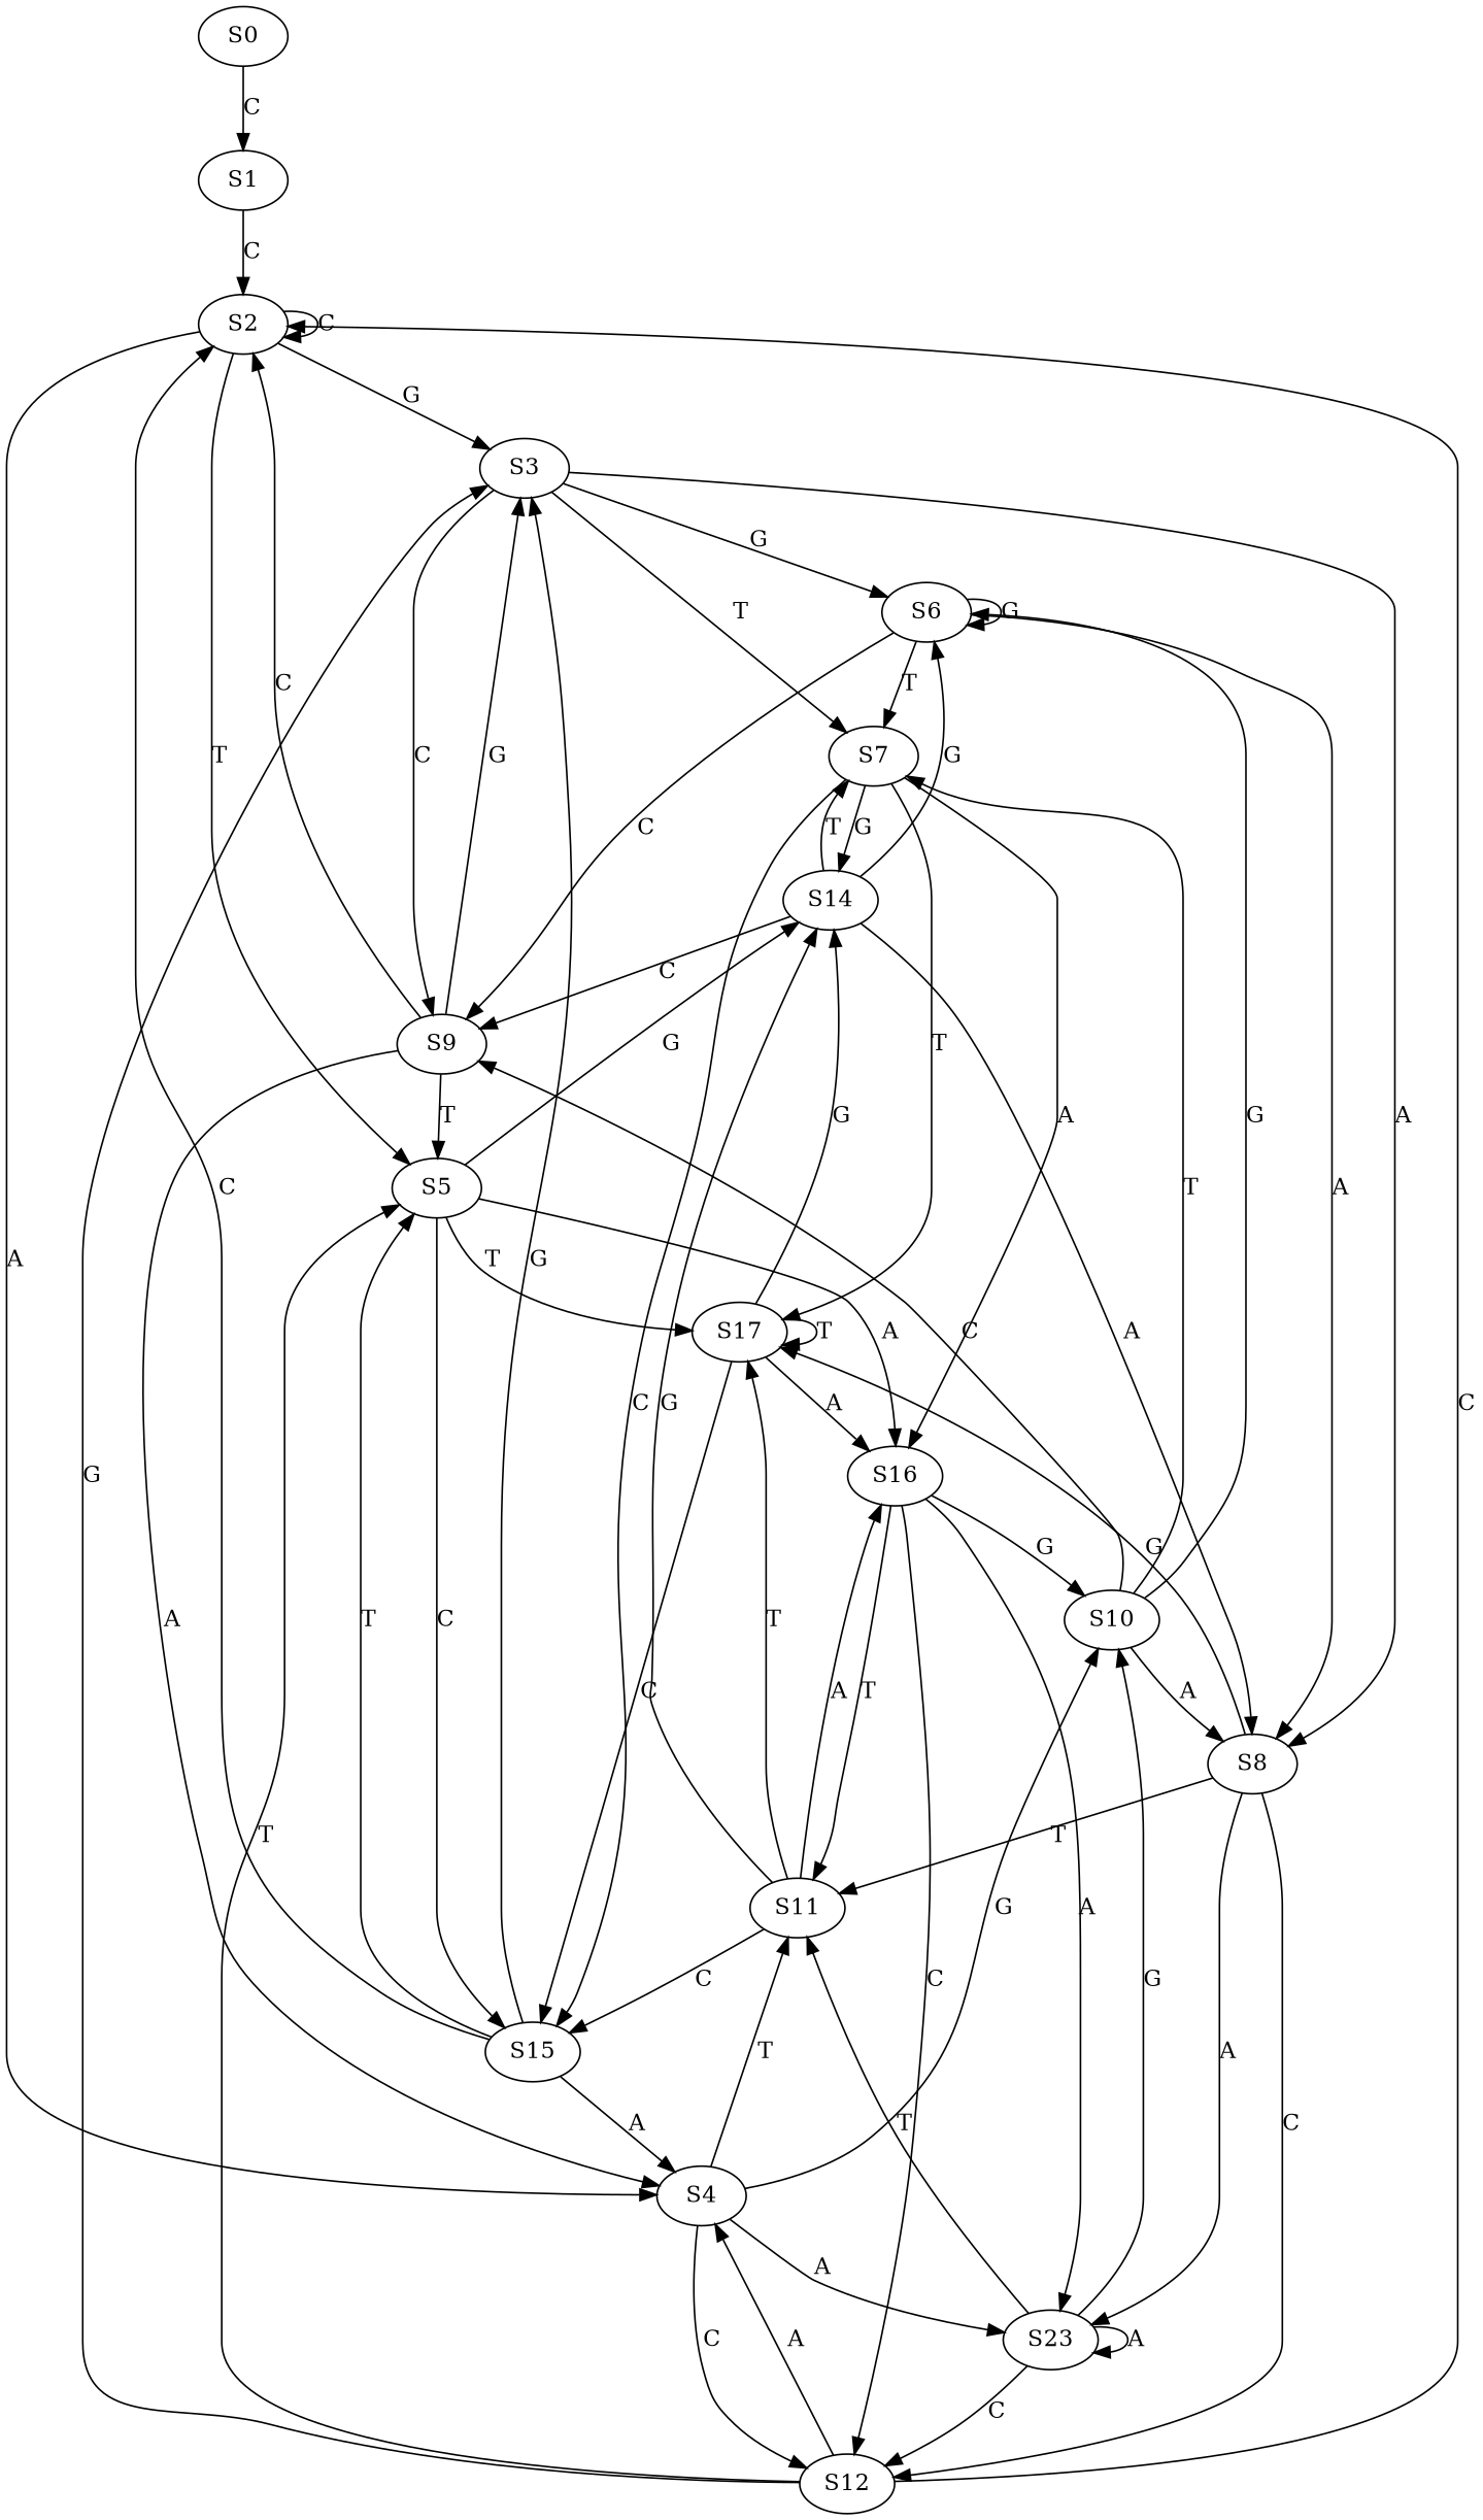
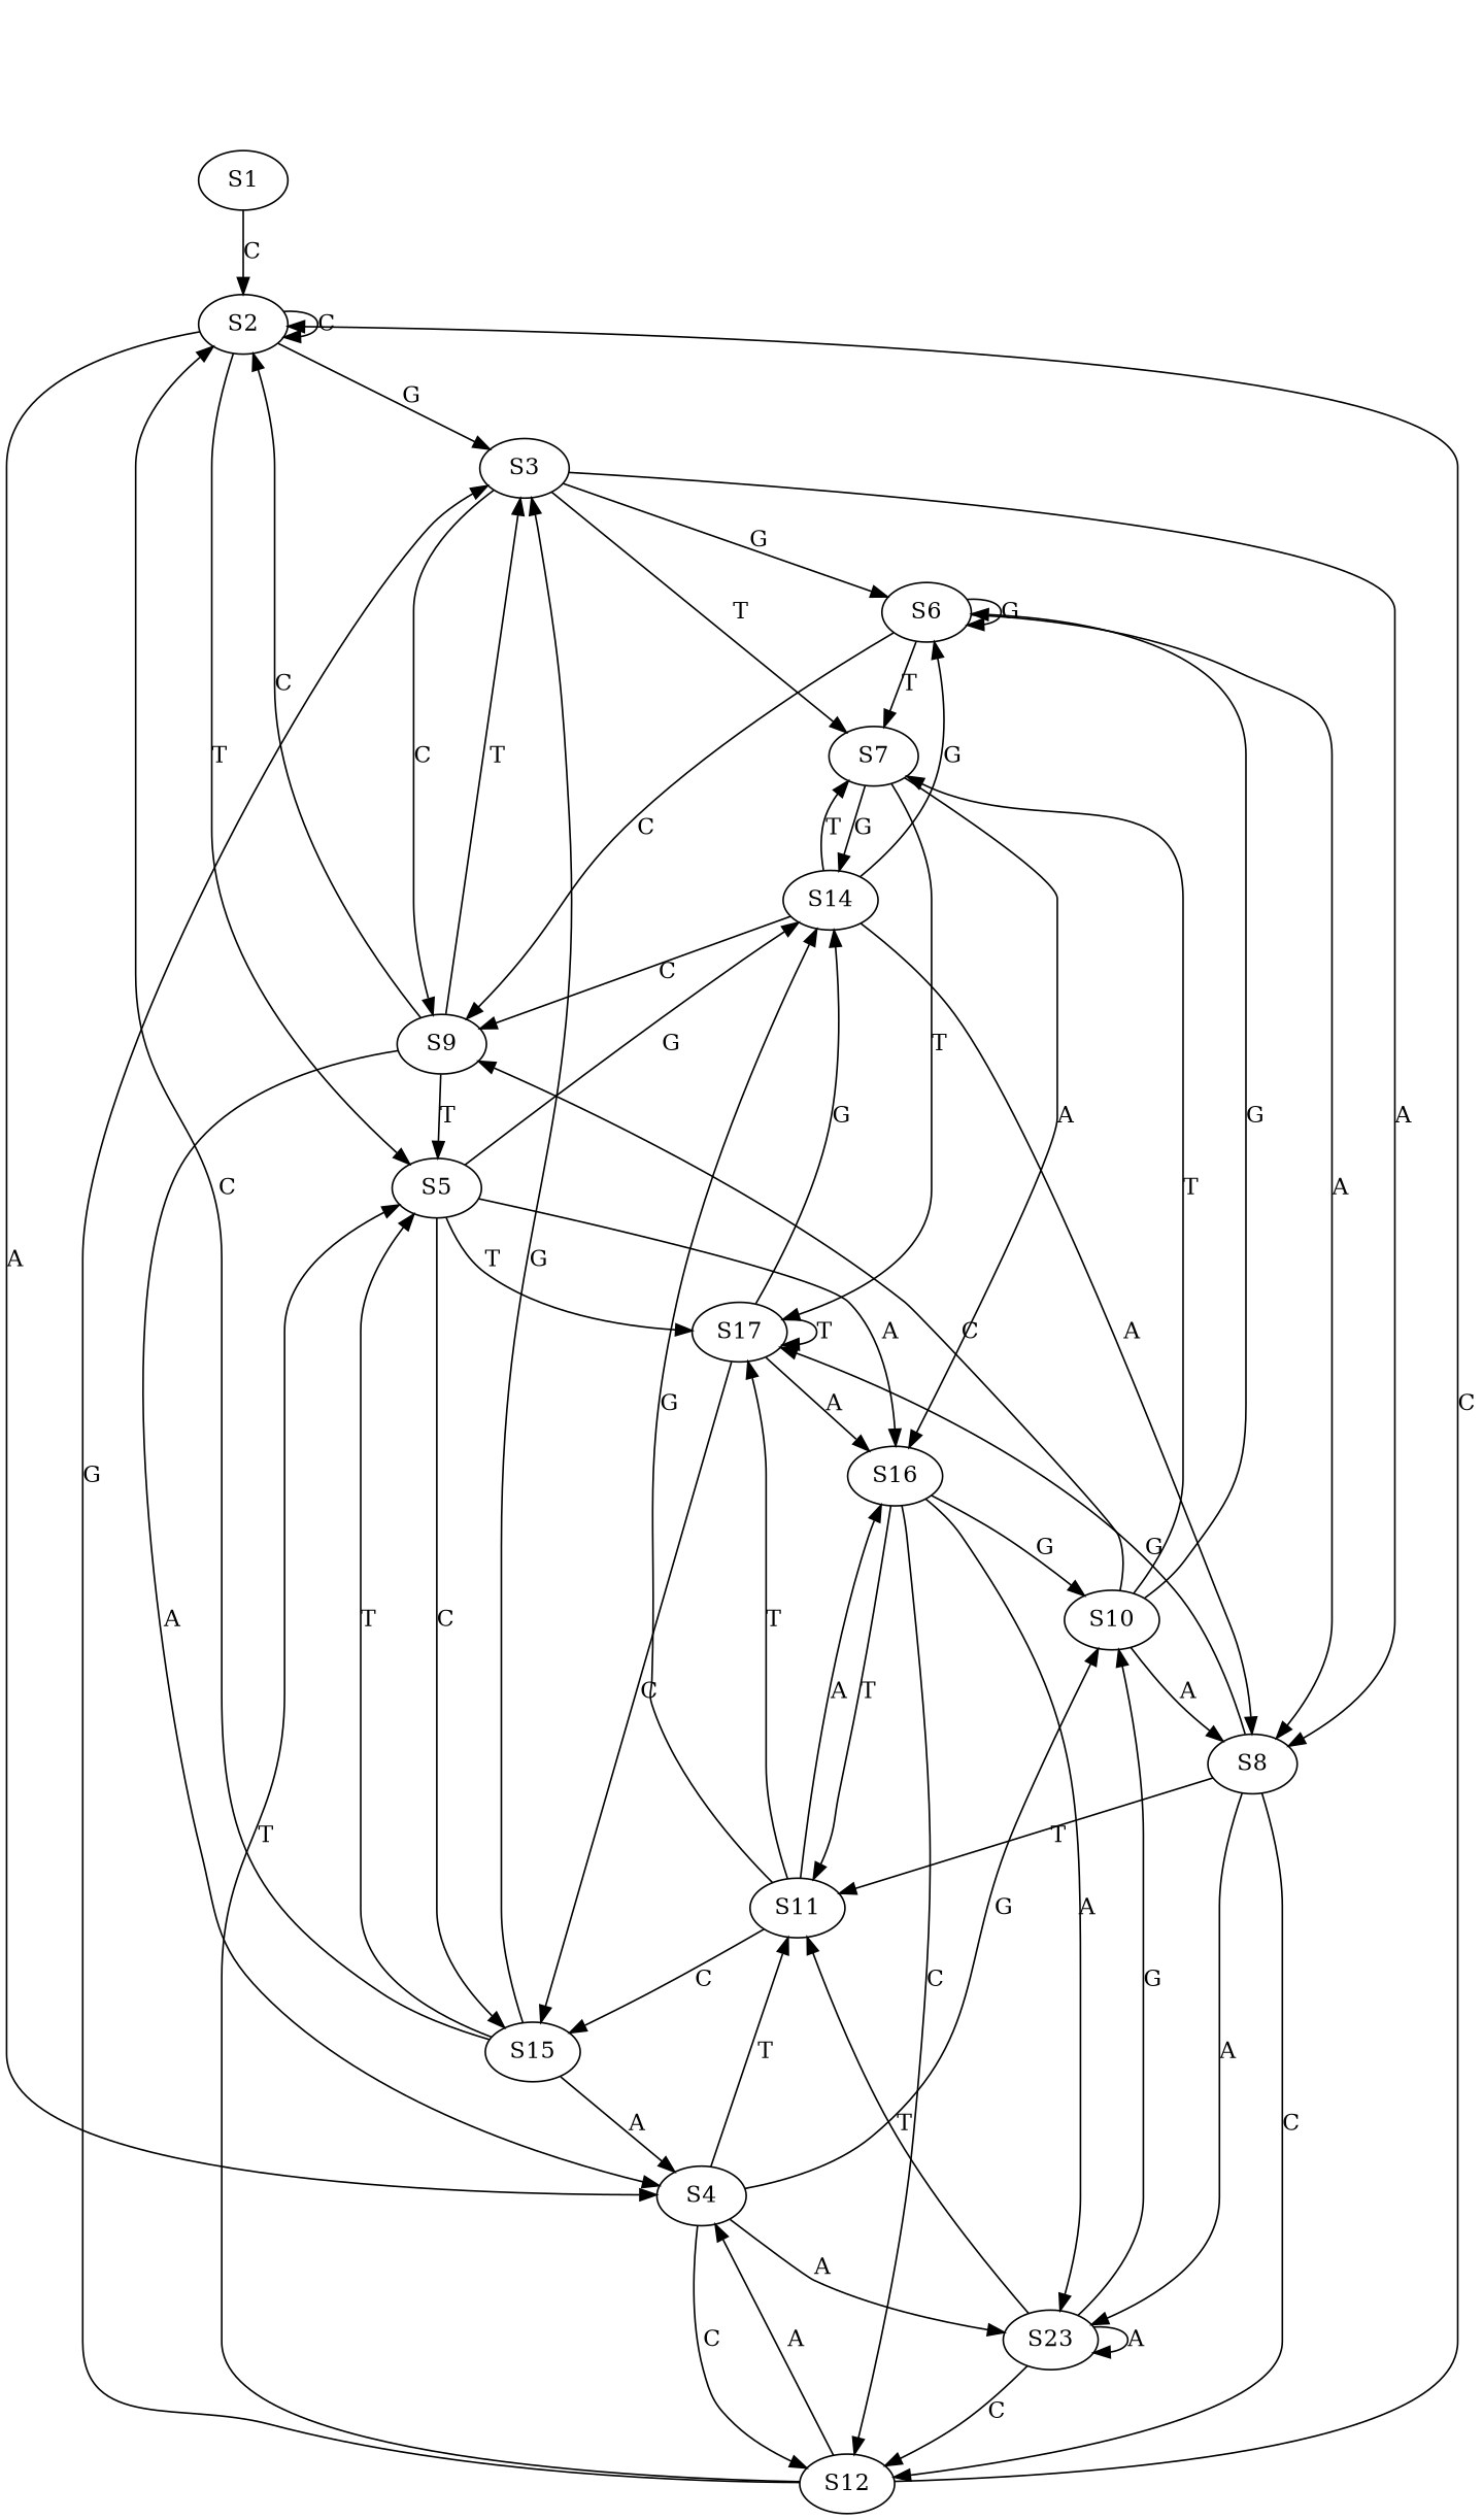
  strict digraph {
-   S0
    S1
    S2
    S3
    S4
    S5
    S6
    S7
    S8
    S9
    S10
    S11
    S12
    n14 [label=S23]
    S14
    S15
    S16
    S17
-   S0 -> S1 [label=C]
    S1 -> S2 [label=C]
    S2 -> S2 [label=C]
    S2 -> S3 [label=G]
    S2 -> S4 [label=A]
    S2 -> S5 [label=T]
    S3 -> S6 [label=G]
    S3 -> S7 [label=T]
    S3 -> S8 [label=A]
    S3 -> S9 [label=C]
    S4 -> S10 [label=G]
    S4 -> S11 [label=T]
    S4 -> S12 [label=C]
    S4 -> n14 [label=A]
    S5 -> S14 [label=G]
    S5 -> S15 [label=C]
    S5 -> S16 [label=A]
    S5 -> S17 [label=T]
    S6 -> S6 [label=G]
    S6 -> S7 [label=T]
    S6 -> S8 [label=A]
    S6 -> S9 [label=C]
    S7 -> S14 [label=G]
-   S7 -> S15 [label=C]
    S7 -> S16 [label=A]
    S7 -> S17 [label=T]
    S8 -> S11 [label=T]
    S8 -> S12 [label=C]
    S8 -> n14 [label=A]
    S8 -> S17 [label=G]
    S9 -> S2 [label=C]
-   S9 -> S3 [label=G]
+   S9 -> S3 [label=T]
    S9 -> S4 [label=A]
    S9 -> S5 [label=T]
    S10 -> S6 [label=G]
    S10 -> S7 [label=T]
    S10 -> S8 [label=A]
    S10 -> S9 [label=C]
    S11 -> S14 [label=G]
    S11 -> S15 [label=C]
    S11 -> S16 [label=A]
    S11 -> S17 [label=T]
    S12 -> S2 [label=C]
    S12 -> S3 [label=G]
    S12 -> S4 [label=A]
    S12 -> S5 [label=T]
    n14 -> S10 [label=G]
    n14 -> S11 [label=T]
    n14 -> S12 [label=C]
    n14 -> n14 [label=A]
    S14 -> S6 [label=G]
    S14 -> S7 [label=T]
    S14 -> S8 [label=A]
    S14 -> S9 [label=C]
    S15 -> S2 [label=C]
    S15 -> S3 [label=G]
    S15 -> S4 [label=A]
    S15 -> S5 [label=T]
    S16 -> S10 [label=G]
    S16 -> S11 [label=T]
    S16 -> S12 [label=C]
    S16 -> n14 [label=A]
    S17 -> S14 [label=G]
    S17 -> S15 [label=C]
    S17 -> S16 [label=A]
    S17 -> S17 [label=T]
  }
